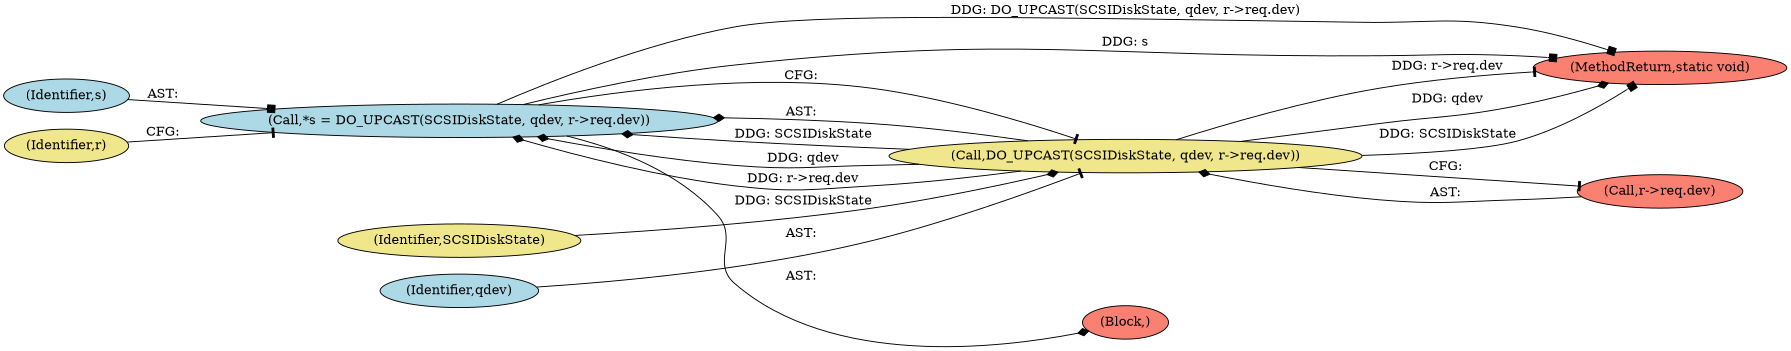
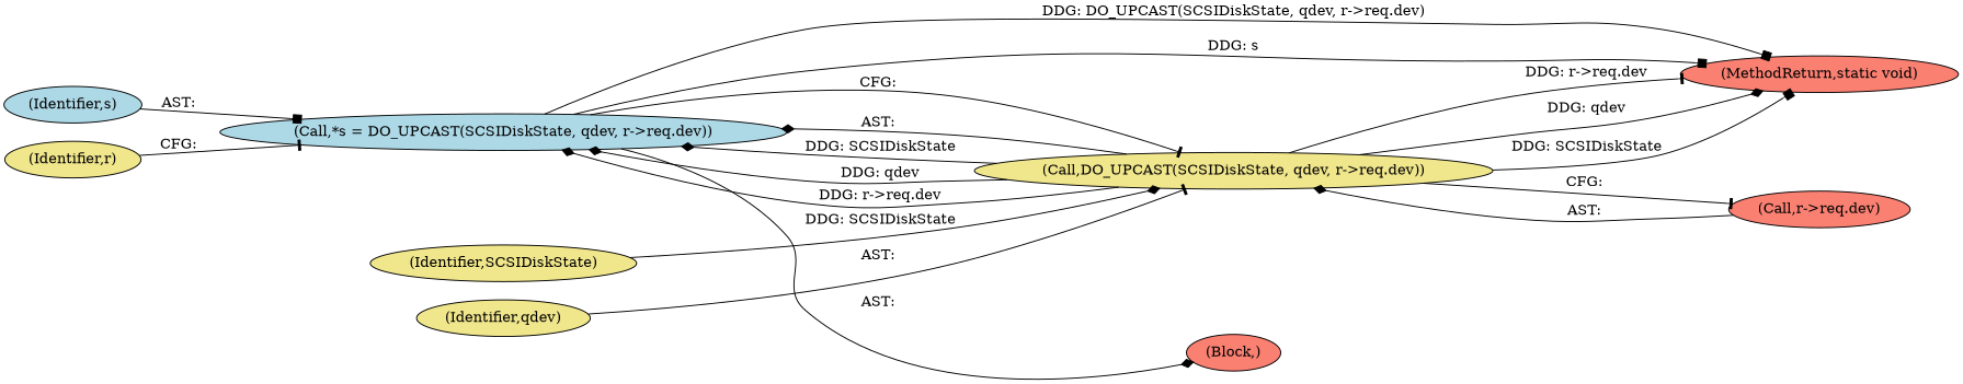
  digraph {
    rankdir=LR
    node [fillcolor=khaki style=filled]
    edge [arrowhead=diamond]
    n1 [fillcolor=lightblue label="(Call,*s = DO_UPCAST(SCSIDiskState, qdev, r->req.dev))"]
    n2 [label="(Call,DO_UPCAST(SCSIDiskState, qdev, r->req.dev))"]
    n3 [fillcolor=salmon label="(MethodReturn,static void)"]
    n4 [fillcolor=salmon label="(Block,)"]
    n5 [fillcolor=salmon label="(Call,r->req.dev)"]
    n6 [label="(Identifier,SCSIDiskState)"]
-   n7 [fillcolor=lightblue label="(Identifier,qdev)"]
+   n7 [label="(Identifier,qdev)"]
    n8 [fillcolor=lightblue label="(Identifier,s)"]
    n9 [label="(Identifier,r)"]
    n1 -> n2 [arrowhead=tee label="CFG: "]
    n1 -> n3 [arrowhead=box label="DDG: DO_UPCAST(SCSIDiskState, qdev, r->req.dev)"]
    n1 -> n3 [arrowhead=box label="DDG: s"]
    n1 -> n4 [label="AST: "]
    n2 -> n1 [label="AST: "]
    n2 -> n1 [label="DDG: SCSIDiskState"]
    n2 -> n1 [label="DDG: qdev"]
    n2 -> n1 [label="DDG: r->req.dev"]
    n2 -> n3 [arrowhead=tee label="DDG: r->req.dev"]
    n2 -> n3 [label="DDG: qdev"]
    n2 -> n3 [arrowhead=box label="DDG: SCSIDiskState"]
    n2 -> n5 [arrowhead=tee label="CFG: "]
    n5 -> n2 [label="AST: "]
    n6 -> n2 [label="DDG: SCSIDiskState"]
    n7 -> n2 [arrowhead=tee label="AST: "]
    n8 -> n1 [arrowhead=box label="AST: "]
    n9 -> n1 [arrowhead=tee label="CFG: "]
  }
